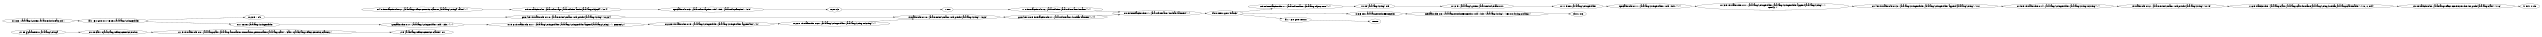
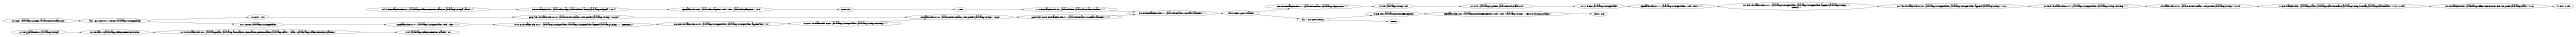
  digraph {
    rankdir=LR
    "r21 := @parameter0: java.lang.String[]"
    "$r0 = class \"LjavaT/lang/reflect/Generics/Probe;\""
    "$r1 = virtualinvoke $r0.<java.lang.Class: java.lang.'annotation'.Annotation getAnnotation(java.lang.Class)>(class \"LjavaT/lang/reflect/Generics/Classes;\")"
    "r2 = (javaT.lang.reflect.Generics.Classes) $r1"
    "$r4 = interfaceinvoke r2.<javaT.lang.reflect.Generics.Classes: java.lang.String[] value()>()"
    "$r5 = staticinvoke <java.util.Arrays: java.util.List asList(java.lang.Object[])>($r4)"
    "specialinvoke $r3.<java.util.ArrayList: void <init>(java.util.Collection)>($r5)"
    "r6 = $r3"
    "i1 = 0"
    "r7 = interfaceinvoke r6.<java.util.List: java.util.Iterator iterator()>()"
    "$z0 = interfaceinvoke r7.<java.util.Iterator: boolean hasNext()>()"
    "if $z0 == 0 goto (branch)"
    "$r9 = interfaceinvoke r7.<java.util.Iterator: java.lang.Object next()>()"
    "if i1 <= 0 goto return"
    "r10 = (java.lang.String) $r9"
    "$r8 = new java.lang.RuntimeException"
    return
    "$r12 = <java.lang.System: java.io.PrintStream out>"
    "$r11 = new java.lang.StringBuilder"
    "specialinvoke $r11.<java.lang.StringBuilder: void <init>()>()"
    "$r13 = virtualinvoke $r11.<java.lang.StringBuilder: java.lang.StringBuilder append(java.lang.String)>(\"\nCLASS \")"
    "$r14 = virtualinvoke $r13.<java.lang.StringBuilder: java.lang.StringBuilder append(java.lang.String)>(r10)"
    "$r15 = virtualinvoke $r14.<java.lang.StringBuilder: java.lang.String toString()>()"
    "virtualinvoke $r12.<java.io.PrintStream: void println(java.lang.String)>($r15)"
    "r16 = staticinvoke <java.lang.Class: java.lang.Class forName(java.lang.String,boolean,java.lang.ClassLoader)>(r10, 0, null)"
    "$i0 = staticinvoke <javaT.lang.reflect.Generics.Probe: int probe(java.lang.Class)>(r16)"
    "i1 = i1 + $i0"
    "$r18 = <java.lang.System: java.io.PrintStream out>"
    "if i1 != 0 goto $r17 = new java.lang.StringBuilder"
    "$r22 = \"  ok\""
    "$r17 = new java.lang.StringBuilder"
    "goto [?= virtualinvoke $r18.<java.io.PrintStream: void println(java.lang.String)>($r22)]"
    "specialinvoke $r17.<java.lang.StringBuilder: void <init>()>()"
    "virtualinvoke $r18.<java.io.PrintStream: void println(java.lang.String)>($r22)"
    "goto [?= $z0 = interfaceinvoke r7.<java.util.Iterator: boolean hasNext()>()]"
    "$r19 = virtualinvoke $r17.<java.lang.StringBuilder: java.lang.StringBuilder append(java.lang.String)>(\"  ERRORS:\")"
    "$r20 = virtualinvoke $r19.<java.lang.StringBuilder: java.lang.StringBuilder append(int)>(i1)"
    "$r22 = virtualinvoke $r20.<java.lang.StringBuilder: java.lang.String toString()>()"
    "specialinvoke $r8.<java.lang.RuntimeException: void <init>(java.lang.String)>(\"Errors during probing.\")"
    "throw $r8"
    "r21 := @parameter0: java.lang.String[]" -> "$r0 = class \"LjavaT/lang/reflect/Generics/Probe;\""
    "$r0 = class \"LjavaT/lang/reflect/Generics/Probe;\"" -> "$r1 = virtualinvoke $r0.<java.lang.Class: java.lang.'annotation'.Annotation getAnnotation(java.lang.Class)>(class \"LjavaT/lang/reflect/Generics/Classes;\")"
    "$r1 = virtualinvoke $r0.<java.lang.Class: java.lang.'annotation'.Annotation getAnnotation(java.lang.Class)>(class \"LjavaT/lang/reflect/Generics/Classes;\")" -> "r2 = (javaT.lang.reflect.Generics.Classes) $r1"
    "$r4 = interfaceinvoke r2.<javaT.lang.reflect.Generics.Classes: java.lang.String[] value()>()" -> "$r5 = staticinvoke <java.util.Arrays: java.util.List asList(java.lang.Object[])>($r4)"
    "$r5 = staticinvoke <java.util.Arrays: java.util.List asList(java.lang.Object[])>($r4)" -> "specialinvoke $r3.<java.util.ArrayList: void <init>(java.util.Collection)>($r5)"
    "specialinvoke $r3.<java.util.ArrayList: void <init>(java.util.Collection)>($r5)" -> "r6 = $r3"
    "r6 = $r3" -> "i1 = 0"
    "i1 = 0" -> "r7 = interfaceinvoke r6.<java.util.List: java.util.Iterator iterator()>()"
    "r7 = interfaceinvoke r6.<java.util.List: java.util.Iterator iterator()>()" -> "$z0 = interfaceinvoke r7.<java.util.Iterator: boolean hasNext()>()"
    "$z0 = interfaceinvoke r7.<java.util.Iterator: boolean hasNext()>()" -> "if $z0 == 0 goto (branch)"
    "if $z0 == 0 goto (branch)" -> "$r9 = interfaceinvoke r7.<java.util.Iterator: java.lang.Object next()>()"
    "if $z0 == 0 goto (branch)" -> "if i1 <= 0 goto return"
    "$r9 = interfaceinvoke r7.<java.util.Iterator: java.lang.Object next()>()" -> "r10 = (java.lang.String) $r9"
-   "if $z0 == 0 goto (branch)" -> "$r8 = new java.lang.RuntimeException"
+   "if i1 <= 0 goto return" -> "$r8 = new java.lang.RuntimeException"
    "if i1 <= 0 goto return" -> return
    "r10 = (java.lang.String) $r9" -> "$r12 = <java.lang.System: java.io.PrintStream out>"
    "$r8 = new java.lang.RuntimeException" -> "specialinvoke $r8.<java.lang.RuntimeException: void <init>(java.lang.String)>(\"Errors during probing.\")"
    "$r12 = <java.lang.System: java.io.PrintStream out>" -> "$r11 = new java.lang.StringBuilder"
    "$r11 = new java.lang.StringBuilder" -> "specialinvoke $r11.<java.lang.StringBuilder: void <init>()>()"
    "specialinvoke $r11.<java.lang.StringBuilder: void <init>()>()" -> "$r13 = virtualinvoke $r11.<java.lang.StringBuilder: java.lang.StringBuilder append(java.lang.String)>(\"\nCLASS \")"
    "$r13 = virtualinvoke $r11.<java.lang.StringBuilder: java.lang.StringBuilder append(java.lang.String)>(\"\nCLASS \")" -> "$r14 = virtualinvoke $r13.<java.lang.StringBuilder: java.lang.StringBuilder append(java.lang.String)>(r10)"
    "$r14 = virtualinvoke $r13.<java.lang.StringBuilder: java.lang.StringBuilder append(java.lang.String)>(r10)" -> "$r15 = virtualinvoke $r14.<java.lang.StringBuilder: java.lang.String toString()>()"
    "$r15 = virtualinvoke $r14.<java.lang.StringBuilder: java.lang.String toString()>()" -> "virtualinvoke $r12.<java.io.PrintStream: void println(java.lang.String)>($r15)"
    "virtualinvoke $r12.<java.io.PrintStream: void println(java.lang.String)>($r15)" -> "r16 = staticinvoke <java.lang.Class: java.lang.Class forName(java.lang.String,boolean,java.lang.ClassLoader)>(r10, 0, null)"
    "r16 = staticinvoke <java.lang.Class: java.lang.Class forName(java.lang.String,boolean,java.lang.ClassLoader)>(r10, 0, null)" -> "$i0 = staticinvoke <javaT.lang.reflect.Generics.Probe: int probe(java.lang.Class)>(r16)"
    "$i0 = staticinvoke <javaT.lang.reflect.Generics.Probe: int probe(java.lang.Class)>(r16)" -> "i1 = i1 + $i0"
    "$r18 = <java.lang.System: java.io.PrintStream out>" -> "if i1 != 0 goto $r17 = new java.lang.StringBuilder"
    "if i1 != 0 goto $r17 = new java.lang.StringBuilder" -> "$r22 = \"  ok\""
    "if i1 != 0 goto $r17 = new java.lang.StringBuilder" -> "$r17 = new java.lang.StringBuilder"
    "$r22 = \"  ok\"" -> "goto [?= virtualinvoke $r18.<java.io.PrintStream: void println(java.lang.String)>($r22)]"
    "$r17 = new java.lang.StringBuilder" -> "specialinvoke $r17.<java.lang.StringBuilder: void <init>()>()"
    "goto [?= virtualinvoke $r18.<java.io.PrintStream: void println(java.lang.String)>($r22)]" -> "virtualinvoke $r18.<java.io.PrintStream: void println(java.lang.String)>($r22)"
    "specialinvoke $r17.<java.lang.StringBuilder: void <init>()>()" -> "$r19 = virtualinvoke $r17.<java.lang.StringBuilder: java.lang.StringBuilder append(java.lang.String)>(\"  ERRORS:\")"
    "virtualinvoke $r18.<java.io.PrintStream: void println(java.lang.String)>($r22)" -> "goto [?= $z0 = interfaceinvoke r7.<java.util.Iterator: boolean hasNext()>()]"
    "goto [?= $z0 = interfaceinvoke r7.<java.util.Iterator: boolean hasNext()>()]" -> "$z0 = interfaceinvoke r7.<java.util.Iterator: boolean hasNext()>()"
    "$r19 = virtualinvoke $r17.<java.lang.StringBuilder: java.lang.StringBuilder append(java.lang.String)>(\"  ERRORS:\")" -> "$r20 = virtualinvoke $r19.<java.lang.StringBuilder: java.lang.StringBuilder append(int)>(i1)"
    "$r20 = virtualinvoke $r19.<java.lang.StringBuilder: java.lang.StringBuilder append(int)>(i1)" -> "$r22 = virtualinvoke $r20.<java.lang.StringBuilder: java.lang.String toString()>()"
    "$r22 = virtualinvoke $r20.<java.lang.StringBuilder: java.lang.String toString()>()" -> "virtualinvoke $r18.<java.io.PrintStream: void println(java.lang.String)>($r22)"
    "specialinvoke $r8.<java.lang.RuntimeException: void <init>(java.lang.String)>(\"Errors during probing.\")" -> "throw $r8"
  }
